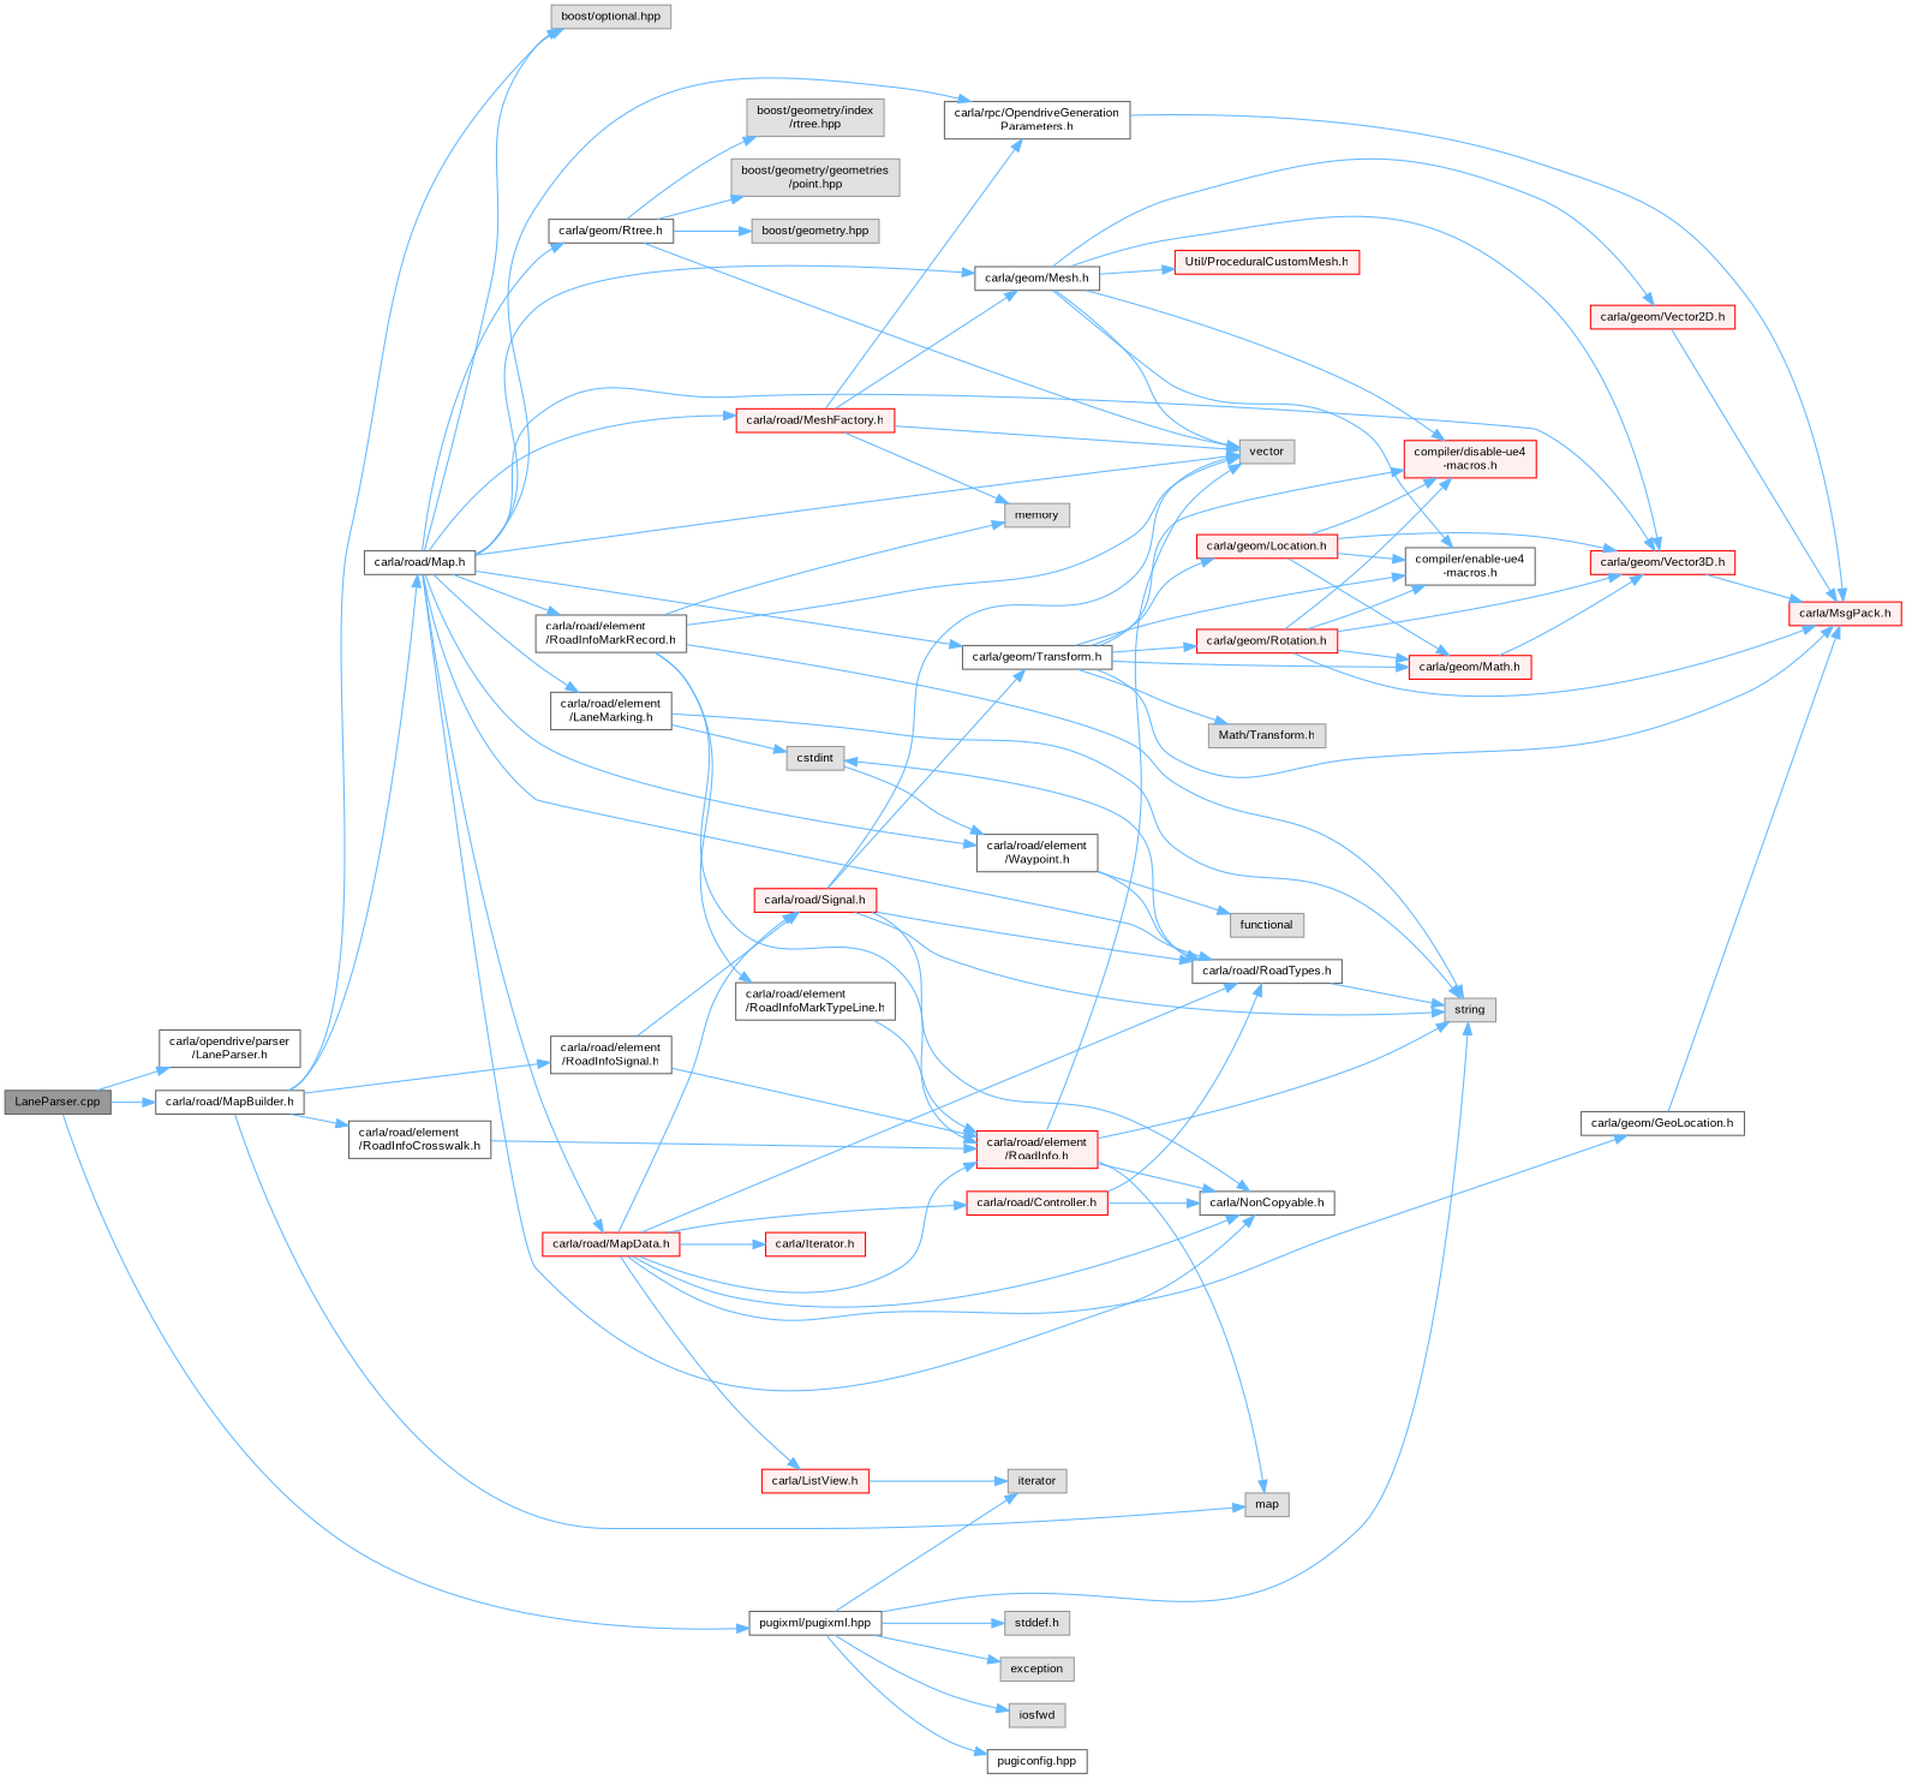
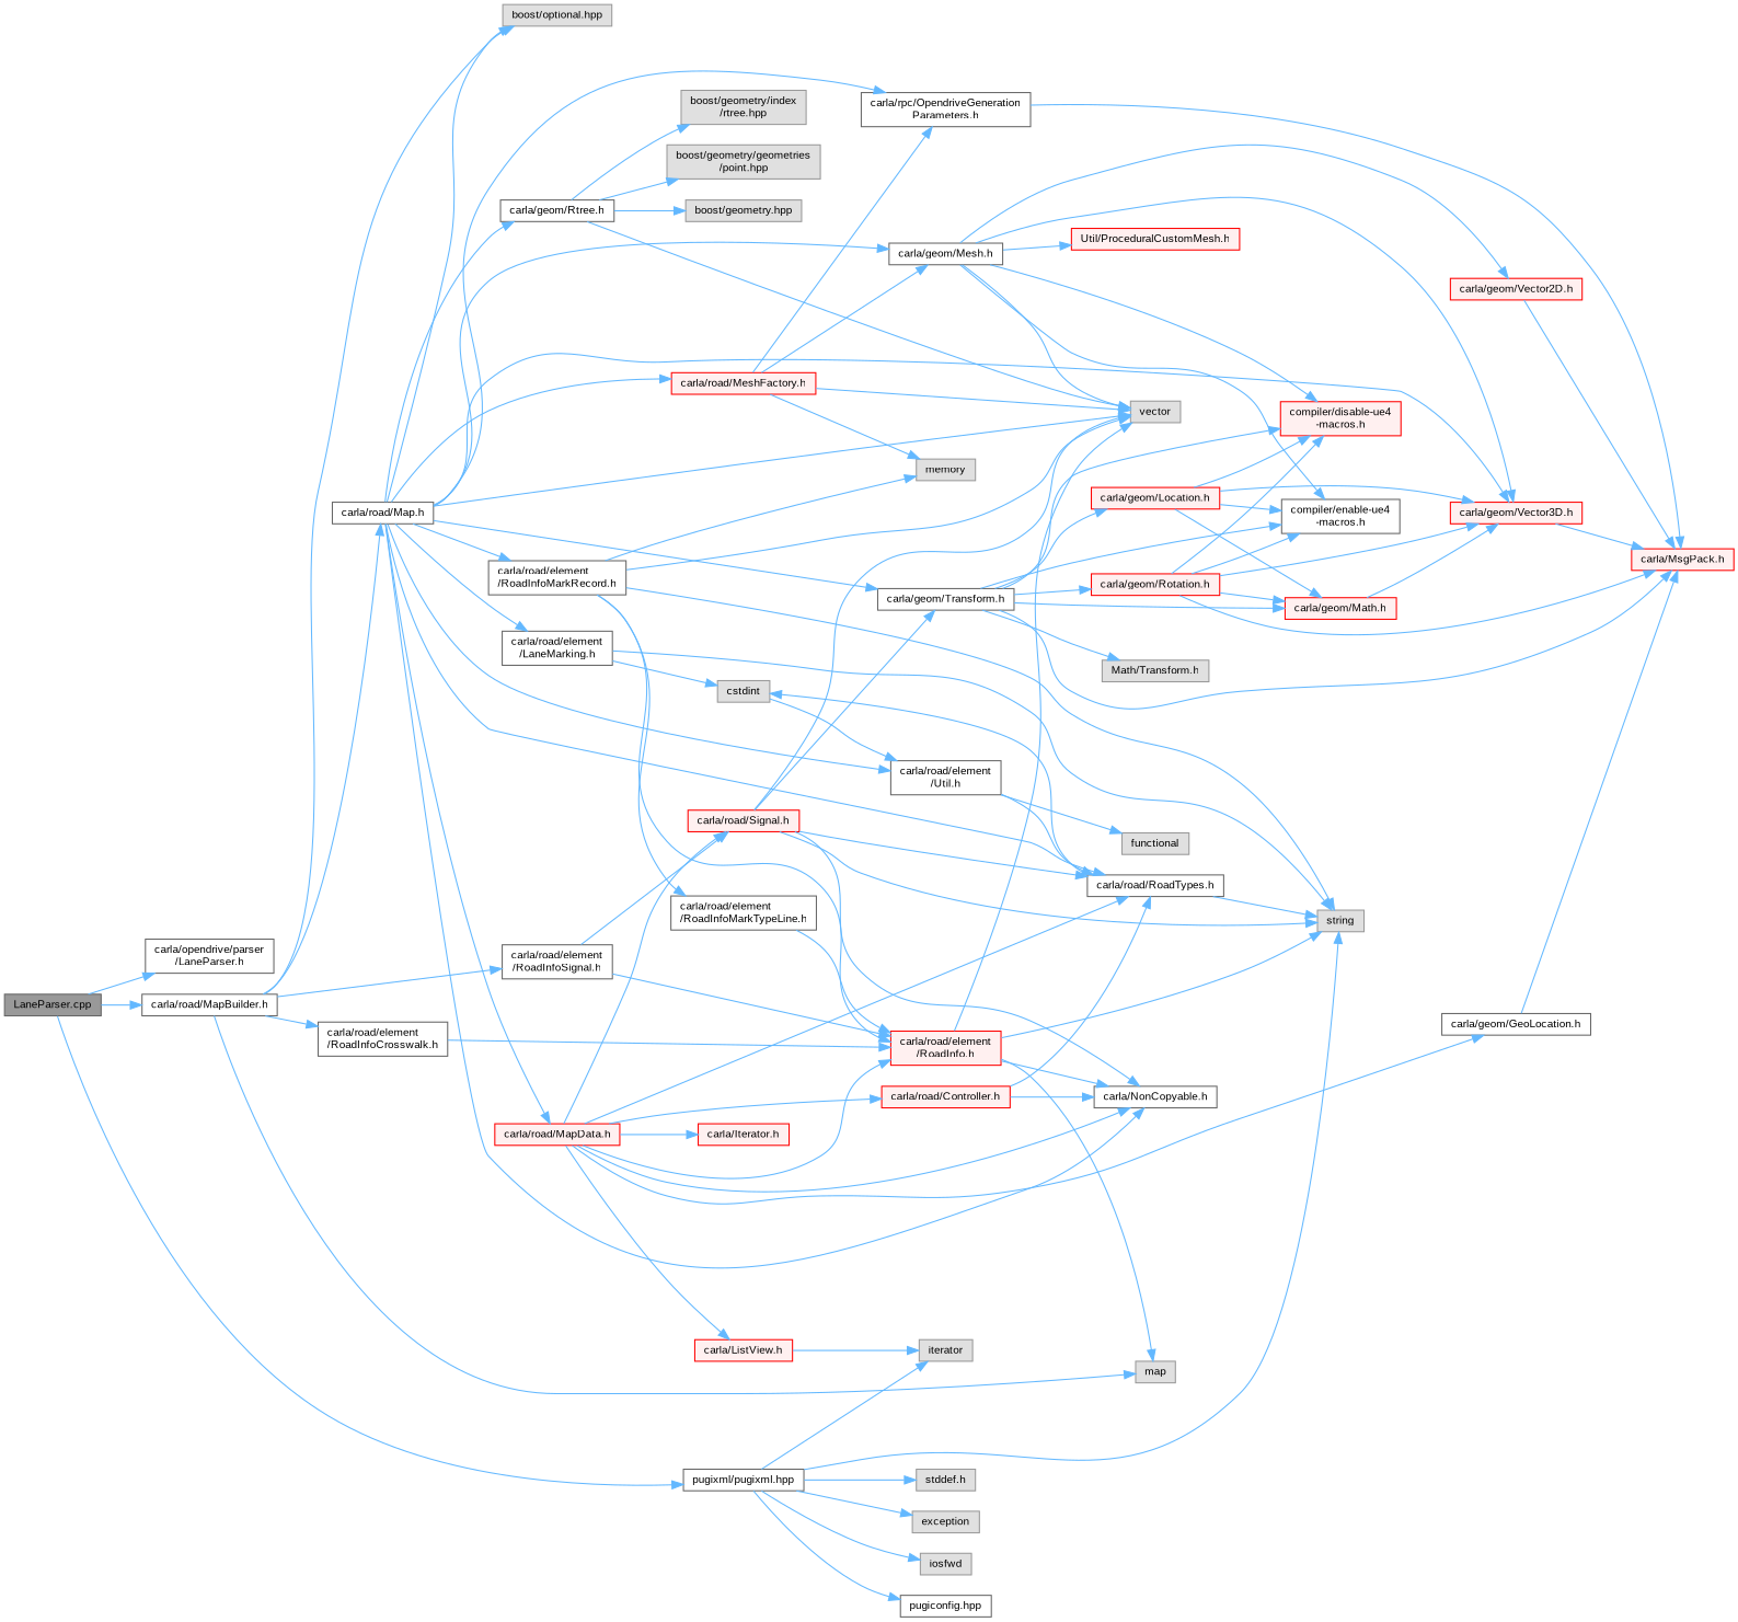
  digraph {
    fontname="Liberation Sans"
    rankdir=LR
    node [color=grey40 fillcolor=white fontname="Liberation Sans" fontsize=10 shape=box style=filled]
    edge [color=steelblue1 fontname="Liberation Sans" fontsize=10 labelfontname=Helvetica labelfontsize=10 style=solid]
    n1 [color=gray40 fillcolor=grey60 fontcolor=black height=0.2 label="LaneParser.cpp" width=0.4]
    n2 [height=0.2 label="carla/opendrive/parser\l/LaneParser.h" width=0.4]
    n3 [height=0.2 label="carla/road/MapBuilder.h" width=0.4]
    n4 [height=0.2 label="pugixml/pugixml.hpp" width=0.4]
    n5 [height=0.2 label="carla/road/Map.h" width=0.4]
    n6 [color=grey60 fillcolor="#E0E0E0" height=0.2 label=map width=0.4]
    n7 [color=grey60 fillcolor="#E0E0E0" height=0.2 label="boost/optional.hpp" width=0.4]
    n8 [height=0.2 label="carla/road/element\l/RoadInfoCrosswalk.h" width=0.4]
    n9 [height=0.2 label="carla/road/element\l/RoadInfoSignal.h" width=0.4]
    n10 [color=grey60 fillcolor="#E0E0E0" height=0.2 label=string width=0.4]
    n11 [color=grey60 fillcolor="#E0E0E0" height=0.2 label=iterator width=0.4]
    n12 [height=0.2 label="pugiconfig.hpp" width=0.4]
    n13 [color=grey60 fillcolor="#E0E0E0" height=0.2 label="stddef.h" width=0.4]
    n14 [color=grey60 fillcolor="#E0E0E0" height=0.2 label=exception width=0.4]
    n15 [color=grey60 fillcolor="#E0E0E0" height=0.2 label=iosfwd width=0.4]
    n16 [height=0.2 label="carla/geom/Mesh.h" width=0.4]
    n17 [color=grey60 fillcolor="#E0E0E0" height=0.2 label=vector width=0.4]
    n18 [color=red fillcolor="#FFF0F0" height=0.2 label="carla/geom/Vector3D.h" width=0.4]
    n19 [height=0.2 label="carla/geom/Rtree.h" width=0.4]
    n20 [height=0.2 label="carla/geom/Transform.h" width=0.4]
    n21 [height=0.2 label="carla/NonCopyable.h" width=0.4]
    n22 [height=0.2 label="carla/road/element\l/LaneMarking.h" width=0.4]
    n23 [height=0.2 label="carla/road/element\l/RoadInfoMarkRecord.h" width=0.4]
-   n24 [height=0.2 label="carla/road/element\l/Waypoint.h" width=0.4]
+   n24 [height=0.2 label="carla/road/element\l/Util.h" width=0.4]
    n25 [height=0.2 label="carla/road/RoadTypes.h" width=0.4]
    n26 [color=red fillcolor="#FFF0F0" height=0.2 label="carla/road/MapData.h" width=0.4]
    n27 [color=red fillcolor="#FFF0F0" height=0.2 label="carla/road/MeshFactory.h" width=0.4]
    n28 [height=0.2 label="carla/rpc/OpendriveGeneration\lParameters.h" width=0.4]
    n29 [color=red fillcolor="#FFF0F0" height=0.2 label="carla/road/element\l/RoadInfo.h" width=0.4]
    n30 [color=red fillcolor="#FFF0F0" height=0.2 label="carla/road/Signal.h" width=0.4]
    n31 [color=red fillcolor="#FFF0F0" height=0.2 label="carla/geom/Vector2D.h" width=0.4]
    n32 [height=0.2 label="compiler/enable-ue4\l-macros.h" width=0.4]
    n33 [color=red fillcolor="#FFF0F0" height=0.2 label="Util/ProceduralCustomMesh.h" width=0.4]
    n34 [color=red fillcolor="#FFF0F0" height=0.2 label="compiler/disable-ue4\l-macros.h" width=0.4]
    n35 [color=red fillcolor="#FFF0F0" height=0.2 label="carla/MsgPack.h" width=0.4]
    n36 [color=grey60 fillcolor="#E0E0E0" height=0.2 label="boost/geometry.hpp" width=0.4]
    n37 [color=grey60 fillcolor="#E0E0E0" height=0.2 label="boost/geometry/geometries\l/point.hpp" width=0.4]
    n38 [color=grey60 fillcolor="#E0E0E0" height=0.2 label="boost/geometry/index\l/rtree.hpp" width=0.4]
    n39 [color=red fillcolor="#FFF0F0" height=0.2 label="carla/geom/Location.h" width=0.4]
    n40 [color=red fillcolor="#FFF0F0" height=0.2 label="carla/geom/Math.h" width=0.4]
    n41 [color=red fillcolor="#FFF0F0" height=0.2 label="carla/geom/Rotation.h" width=0.4]
    n42 [color=grey60 fillcolor="#E0E0E0" height=0.2 label="Math/Transform.h" width=0.4]
    n43 [color=grey60 fillcolor="#E0E0E0" height=0.2 label=cstdint width=0.4]
    n44 [height=0.2 label="carla/road/element\l/RoadInfoMarkTypeLine.h" width=0.4]
    n45 [color=grey60 fillcolor="#E0E0E0" height=0.2 label=memory width=0.4]
    n46 [color=grey60 fillcolor="#E0E0E0" height=0.2 label=functional width=0.4]
    n47 [height=0.2 label="carla/geom/GeoLocation.h" width=0.4]
    n48 [color=red fillcolor="#FFF0F0" height=0.2 label="carla/Iterator.h" width=0.4]
    n49 [color=red fillcolor="#FFF0F0" height=0.2 label="carla/ListView.h" width=0.4]
    n50 [color=red fillcolor="#FFF0F0" height=0.2 label="carla/road/Controller.h" width=0.4]
    n1 -> n2
    n1 -> n3
    n1 -> n4
    n3 -> n5
    n3 -> n6
    n3 -> n7
    n3 -> n8
    n3 -> n9
    n4 -> n10
    n4 -> n11
    n4 -> n12
    n4 -> n13
    n4 -> n14
    n4 -> n15
    n5 -> n7
    n5 -> n16
    n5 -> n17
    n5 -> n18
    n5 -> n19
    n5 -> n20
    n5 -> n21
    n5 -> n22
    n5 -> n23
    n5 -> n24
    n5 -> n25
    n5 -> n26
    n5 -> n27
    n5 -> n28
    n8 -> n29
    n9 -> n29
    n9 -> n30
    n16 -> n17
    n16 -> n18
    n16 -> n31
    n16 -> n32
    n16 -> n33
    n16 -> n34
    n18 -> n35
    n19 -> n17
    n19 -> n36
    n19 -> n37
    n19 -> n38
    n20 -> n32
    n20 -> n34
    n20 -> n35
    n20 -> n39
    n20 -> n40
    n20 -> n41
    n20 -> n42
    n22 -> n10
    n22 -> n43
    n23 -> n10
    n23 -> n17
    n23 -> n29
    n23 -> n44
    n23 -> n45
    n24 -> n25
    n24 -> n46
    n25 -> n10
    n25 -> n43
    n26 -> n21
    n26 -> n25
    n26 -> n29
    n26 -> n30
    n26 -> n47
    n26 -> n48
    n26 -> n49
    n26 -> n50
    n27 -> n16
    n27 -> n17
    n27 -> n28
    n27 -> n45
    n28 -> n35
    n29 -> n6
    n29 -> n10
    n29 -> n17
    n29 -> n21
    n30 -> n10
    n30 -> n17
    n30 -> n20
    n30 -> n21
    n30 -> n25
    n31 -> n35
    n39 -> n18
    n39 -> n32
    n39 -> n34
    n39 -> n40
    n40 -> n18
    n41 -> n18
    n41 -> n32
    n41 -> n34
    n41 -> n35
    n41 -> n40
    n43 -> n24
    n44 -> n29
    n47 -> n35
    n49 -> n11
    n50 -> n21
    n50 -> n25
  }
